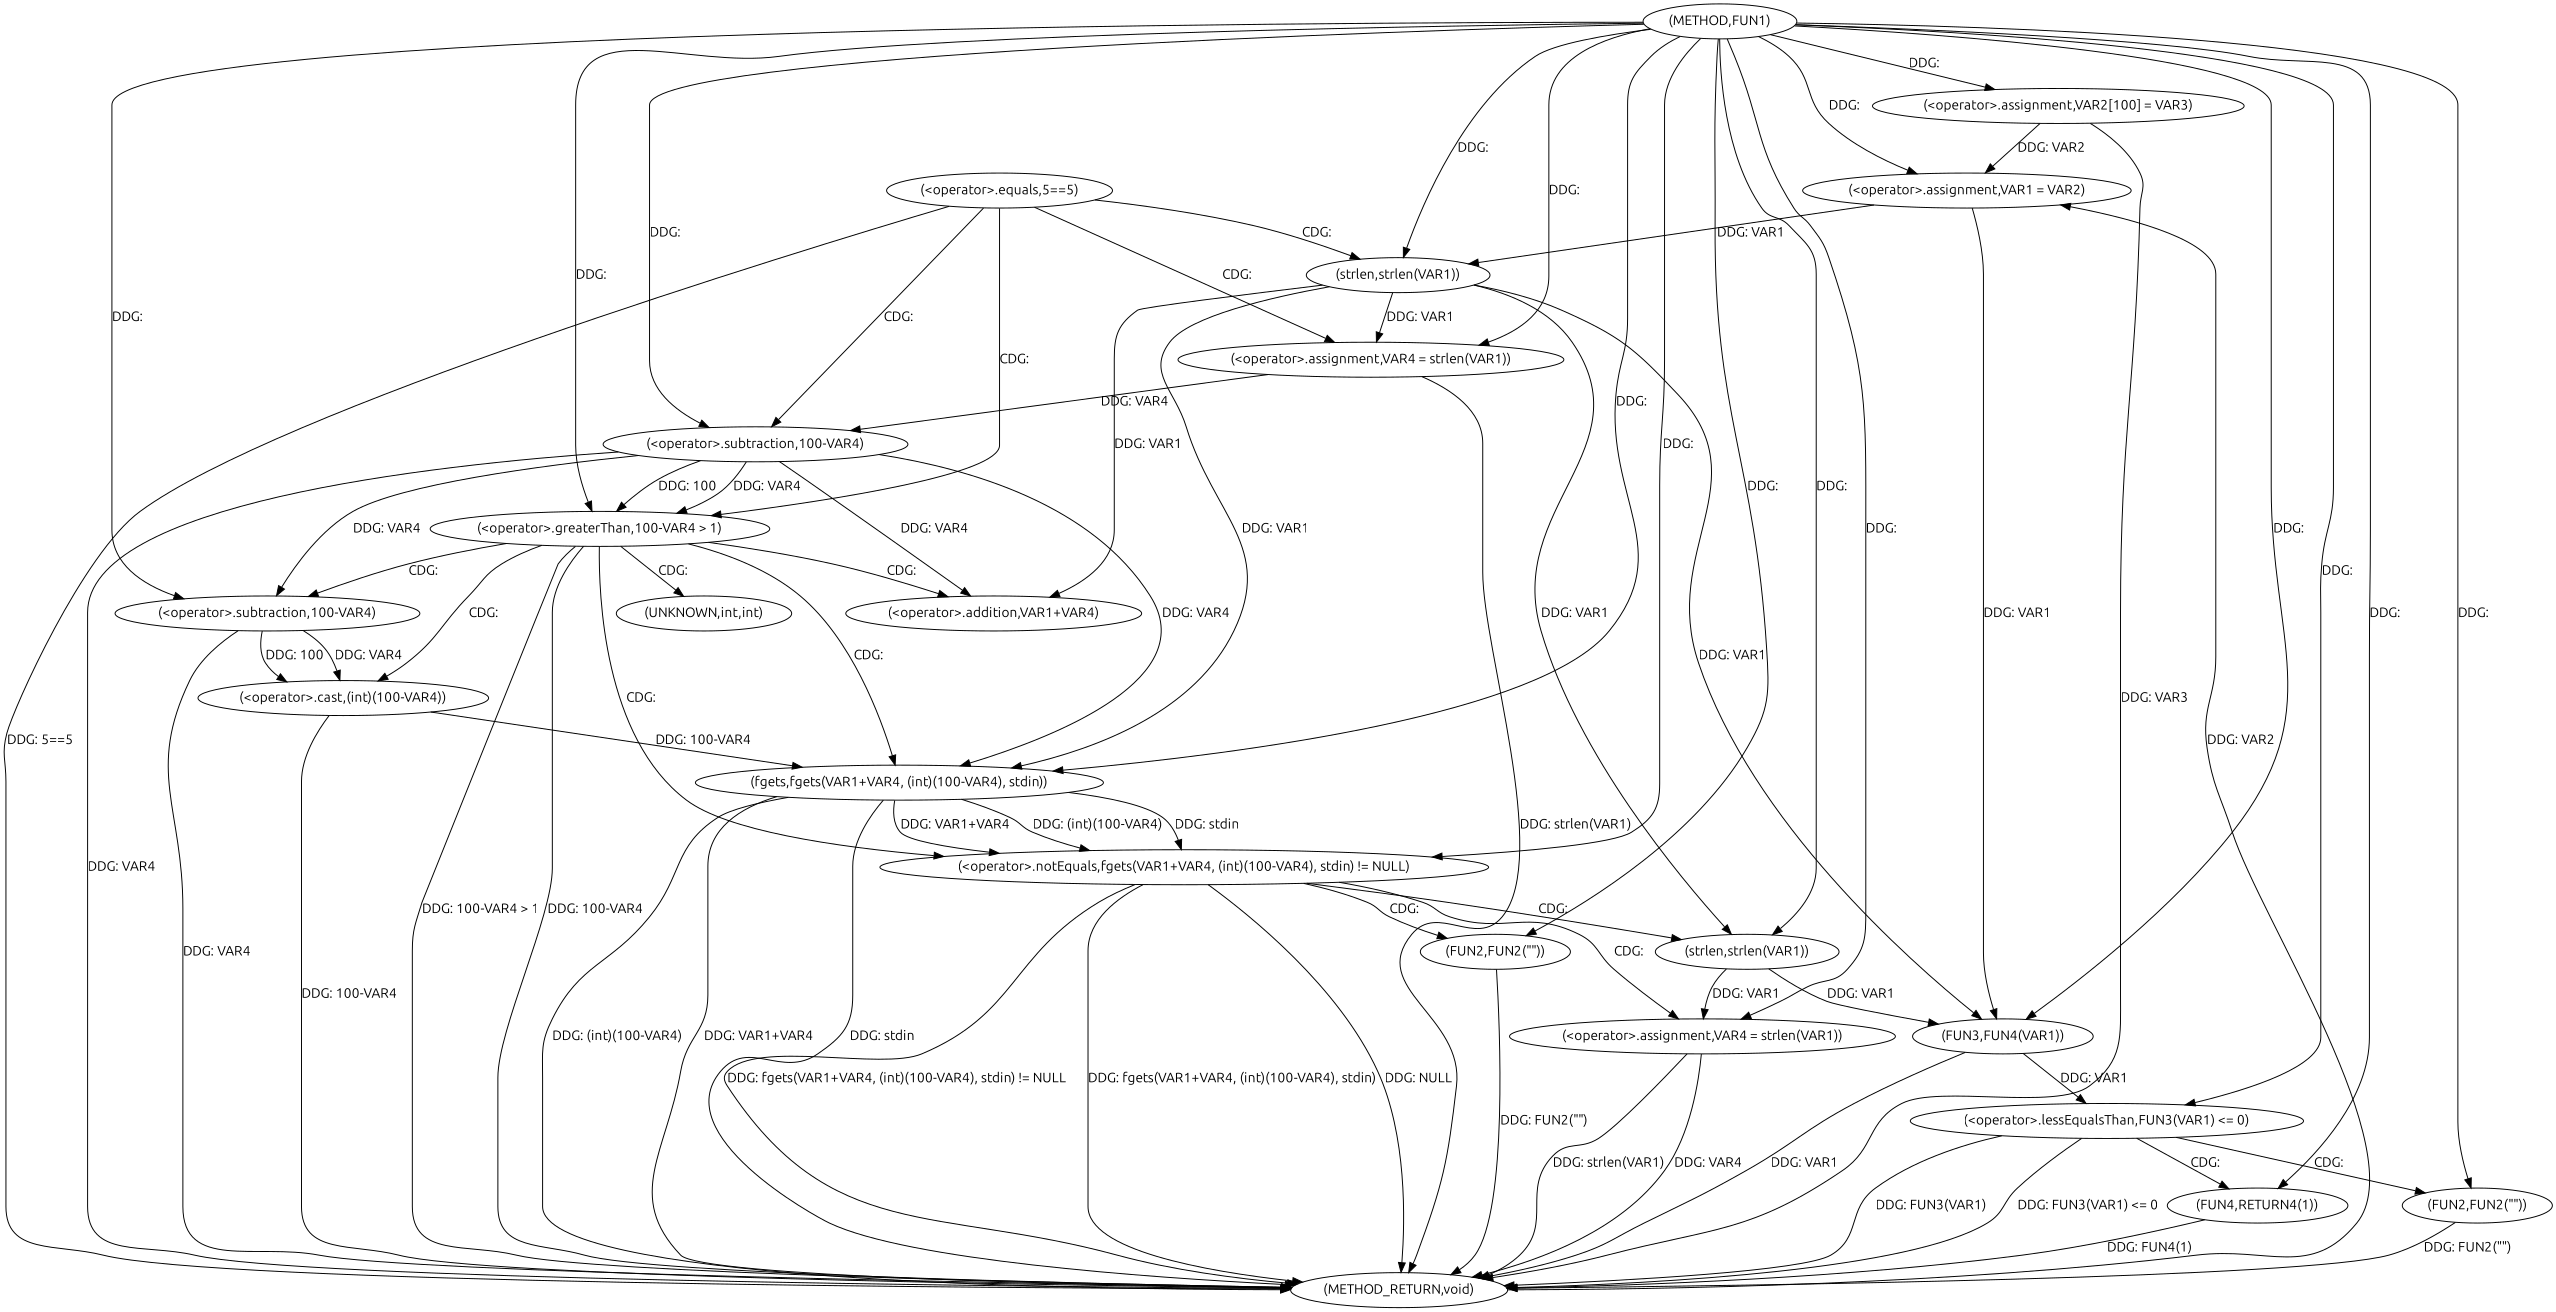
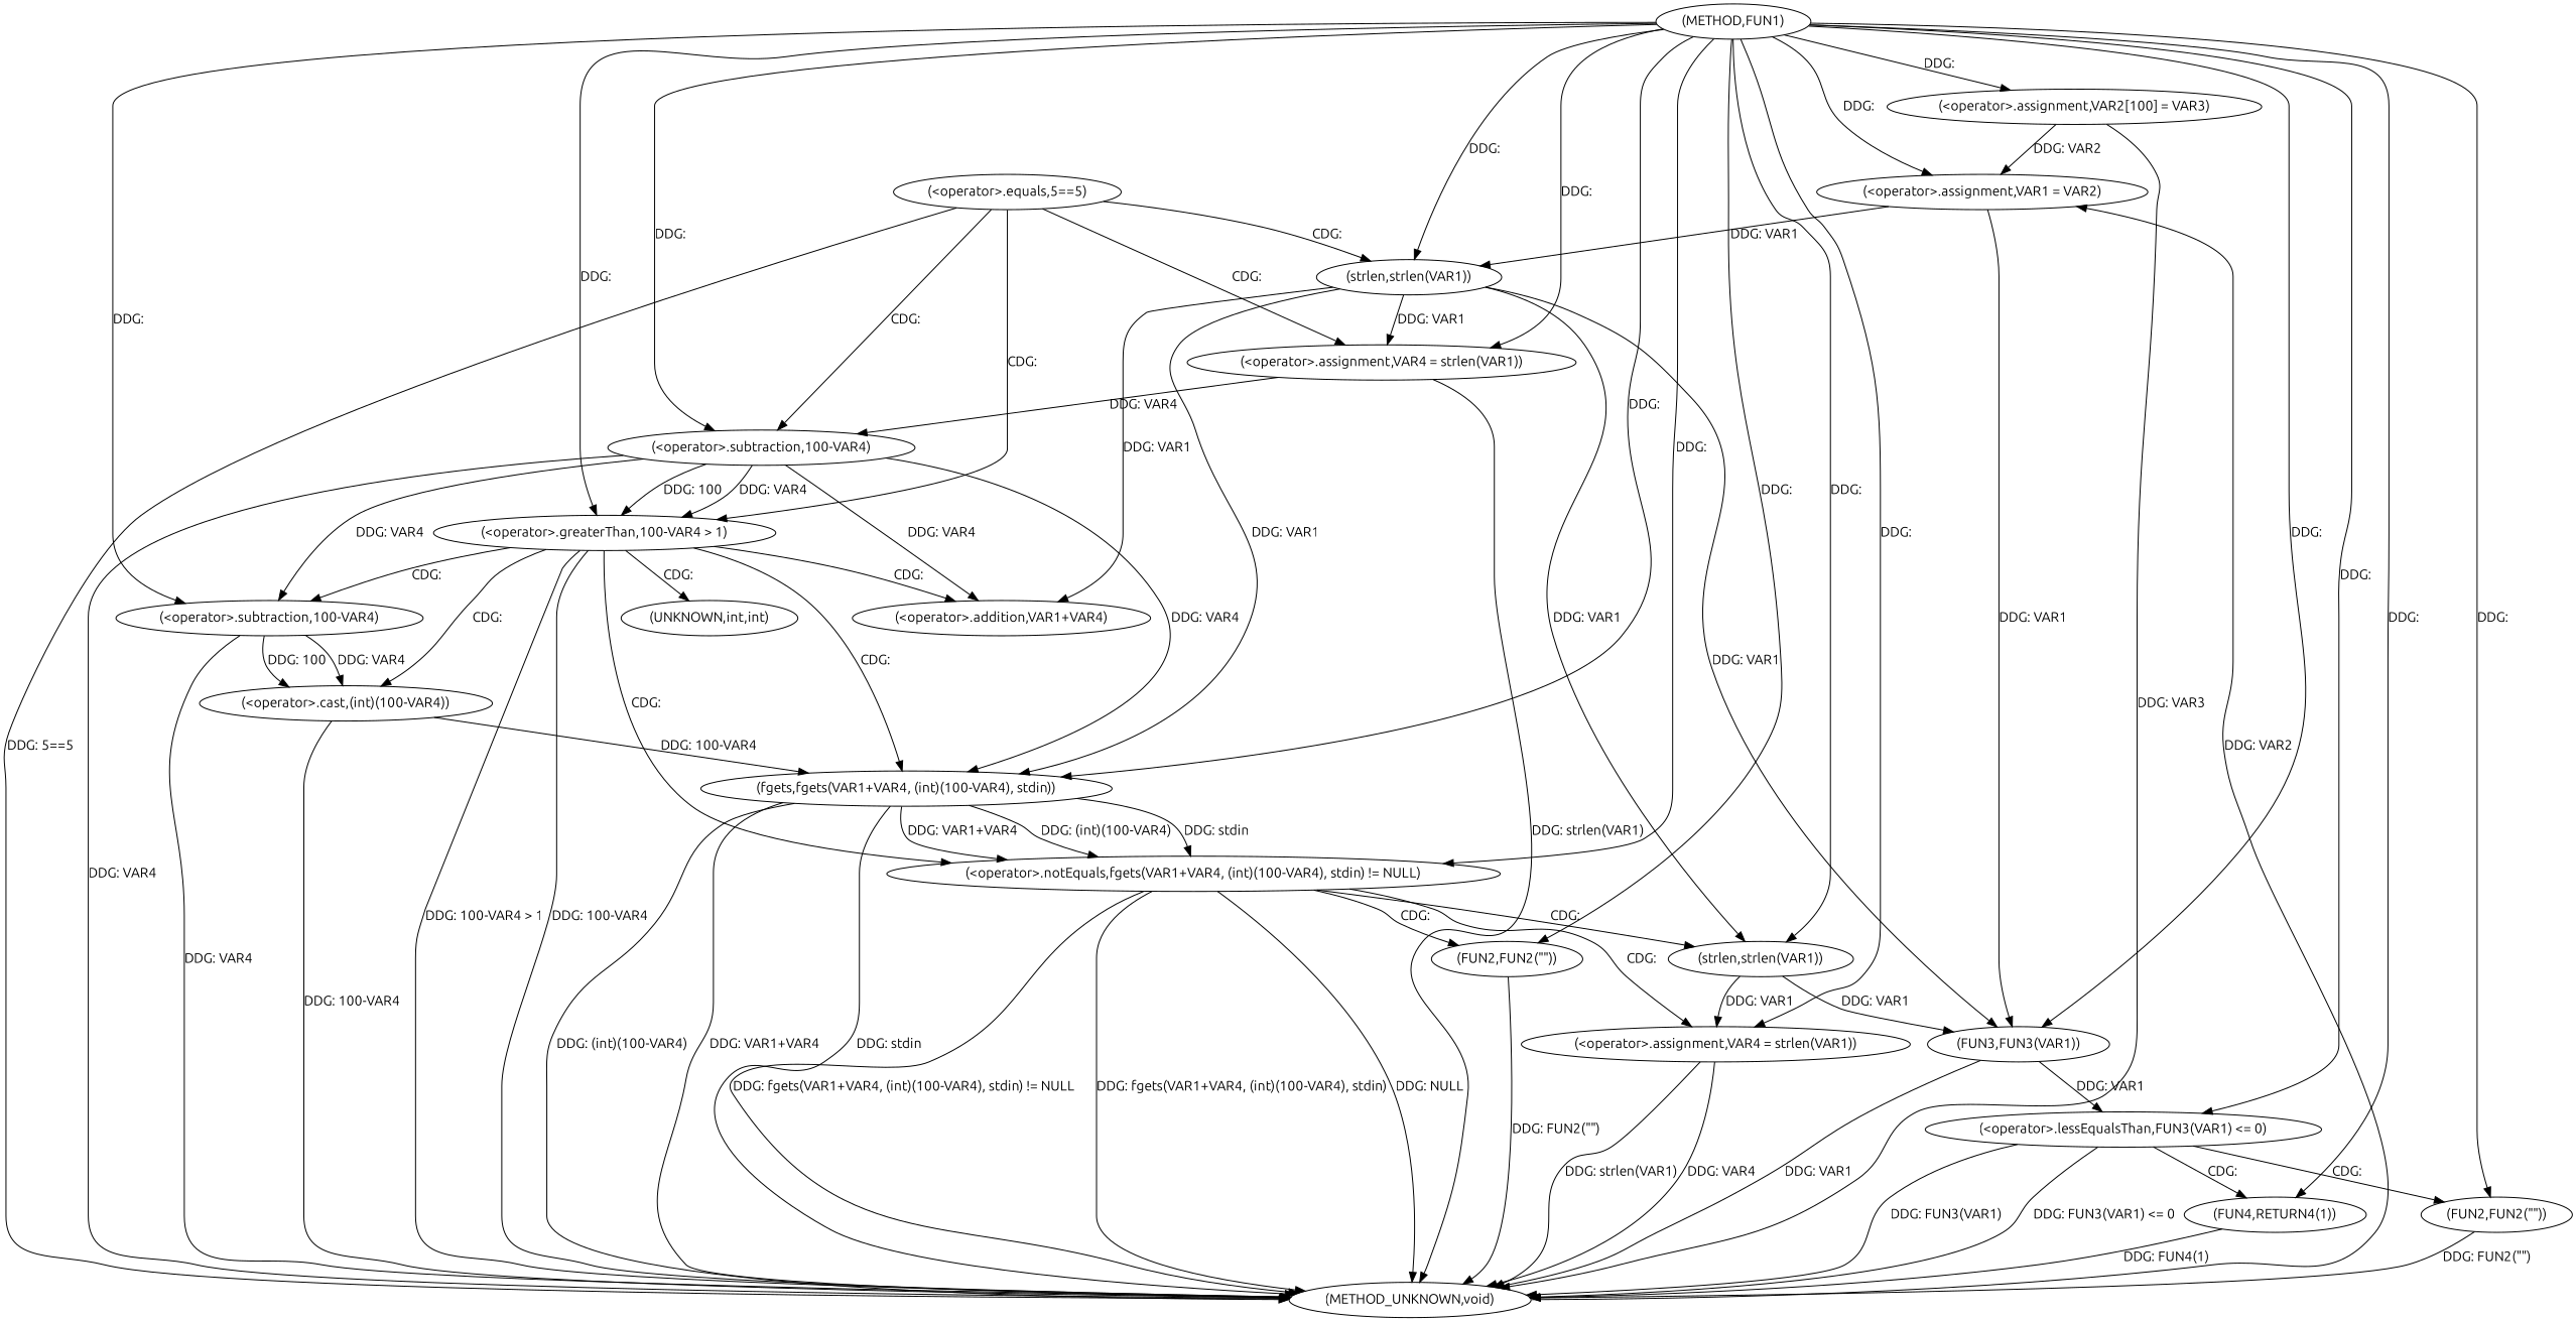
  digraph {
    fontname=Ubuntu
    node [fontname=Ubuntu]
    edge [fontname=Ubuntu]
    n1 [label="(METHOD,FUN1)"]
    n2 [label="(<operator>.assignment,VAR2[100] = VAR3)"]
    n3 [label="(<operator>.assignment,VAR1 = VAR2)"]
    n4 [label="(<operator>.assignment,VAR4 = strlen(VAR1))"]
    n5 [label="(strlen,strlen(VAR1))"]
    n6 [label="(<operator>.greaterThan,100-VAR4 > 1)"]
    n7 [label="(<operator>.subtraction,100-VAR4)"]
    n8 [label="(<operator>.notEquals,fgets(VAR1+VAR4, (int)(100-VAR4), stdin) != NULL)"]
    n9 [label="(fgets,fgets(VAR1+VAR4, (int)(100-VAR4), stdin))"]
    n10 [label="(<operator>.subtraction,100-VAR4)"]
    n11 [label="(<operator>.assignment,VAR4 = strlen(VAR1))"]
    n12 [label="(strlen,strlen(VAR1))"]
    n13 [label="(FUN2,FUN2(\"\"))"]
    n14 [label="(<operator>.lessEqualsThan,FUN3(VAR1) <= 0)"]
-   n15 [label="(FUN3,FUN4(VAR1))"]
+   n15 [label="(FUN3,FUN3(VAR1))"]
    n16 [label="(FUN2,FUN2(\"\"))"]
    n17 [label="(FUN4,RETURN4(1))"]
-   n18 [label="(METHOD_RETURN,void)"]
+   n18 [label="(METHOD_UNKNOWN,void)"]
    n19 [label="(<operator>.equals,5==5)"]
    n20 [label="(<operator>.addition,VAR1+VAR4)"]
    n21 [label="(<operator>.cast,(int)(100-VAR4))"]
    n22 [label="(UNKNOWN,int,int)"]
    n1 -> n2 [label="DDG: "]
    n1 -> n3 [label="DDG: "]
    n1 -> n4 [label="DDG: "]
    n1 -> n5 [label="DDG: "]
    n1 -> n6 [label="DDG: "]
    n1 -> n7 [label="DDG: "]
    n1 -> n8 [label="DDG: "]
    n1 -> n9 [label="DDG: "]
    n1 -> n10 [label="DDG: "]
    n1 -> n11 [label="DDG: "]
    n1 -> n12 [label="DDG: "]
    n1 -> n13 [label="DDG: "]
    n1 -> n14 [label="DDG: "]
    n1 -> n15 [label="DDG: "]
    n1 -> n16 [label="DDG: "]
    n1 -> n17 [label="DDG: "]
    n2 -> n3 [label="DDG: VAR2"]
    n2 -> n18 [label="DDG: VAR3"]
    n3 -> n5 [label="DDG: VAR1"]
    n3 -> n15 [label="DDG: VAR1"]
    n4 -> n7 [label="DDG: VAR4"]
    n4 -> n18 [label="DDG: strlen(VAR1)"]
    n5 -> n4 [label="DDG: VAR1"]
    n5 -> n9 [label="DDG: VAR1"]
    n5 -> n12 [label="DDG: VAR1"]
    n5 -> n15 [label="DDG: VAR1"]
    n5 -> n20 [label="DDG: VAR1"]
    n6 -> n8 [label="CDG: "]
    n6 -> n9 [label="CDG: "]
    n6 -> n10 [label="CDG: "]
    n6 -> n18 [label="DDG: 100-VAR4"]
    n6 -> n18 [label="DDG: 100-VAR4 > 1"]
    n6 -> n20 [label="CDG: "]
    n6 -> n21 [label="CDG: "]
    n6 -> n22 [label="CDG: "]
    n7 -> n6 [label="DDG: 100"]
    n7 -> n6 [label="DDG: VAR4"]
    n7 -> n9 [label="DDG: VAR4"]
    n7 -> n10 [label="DDG: VAR4"]
    n7 -> n18 [label="DDG: VAR4"]
    n7 -> n20 [label="DDG: VAR4"]
    n8 -> n11 [label="CDG: "]
    n8 -> n12 [label="CDG: "]
    n8 -> n13 [label="CDG: "]
    n8 -> n18 [label="DDG: fgets(VAR1+VAR4, (int)(100-VAR4), stdin)"]
    n8 -> n18 [label="DDG: NULL"]
    n8 -> n18 [label="DDG: fgets(VAR1+VAR4, (int)(100-VAR4), stdin) != NULL"]
    n9 -> n8 [label="DDG: VAR1+VAR4"]
    n9 -> n8 [label="DDG: (int)(100-VAR4)"]
    n9 -> n8 [label="DDG: stdin"]
    n9 -> n18 [label="DDG: VAR1+VAR4"]
    n9 -> n18 [label="DDG: stdin"]
    n9 -> n18 [label="DDG: (int)(100-VAR4)"]
    n10 -> n18 [label="DDG: VAR4"]
    n10 -> n21 [label="DDG: 100"]
    n10 -> n21 [label="DDG: VAR4"]
    n11 -> n18 [label="DDG: strlen(VAR1)"]
    n11 -> n18 [label="DDG: VAR4"]
    n12 -> n11 [label="DDG: VAR1"]
    n12 -> n15 [label="DDG: VAR1"]
    n13 -> n18 [label="DDG: FUN2(\"\")"]
    n14 -> n16 [label="CDG: "]
    n14 -> n17 [label="CDG: "]
    n14 -> n18 [label="DDG: FUN3(VAR1)"]
    n14 -> n18 [label="DDG: FUN3(VAR1) <= 0"]
    n15 -> n14 [label="DDG: VAR1"]
    n15 -> n18 [label="DDG: VAR1"]
    n16 -> n18 [label="DDG: FUN2(\"\")"]
    n17 -> n18 [label="DDG: FUN4(1)"]
    n18 -> n3 [label="DDG: VAR2"]
    n19 -> n4 [label="CDG: "]
    n19 -> n5 [label="CDG: "]
    n19 -> n6 [label="CDG: "]
    n19 -> n7 [label="CDG: "]
    n19 -> n18 [label="DDG: 5==5"]
    n21 -> n9 [label="DDG: 100-VAR4"]
    n21 -> n18 [label="DDG: 100-VAR4"]
  }
